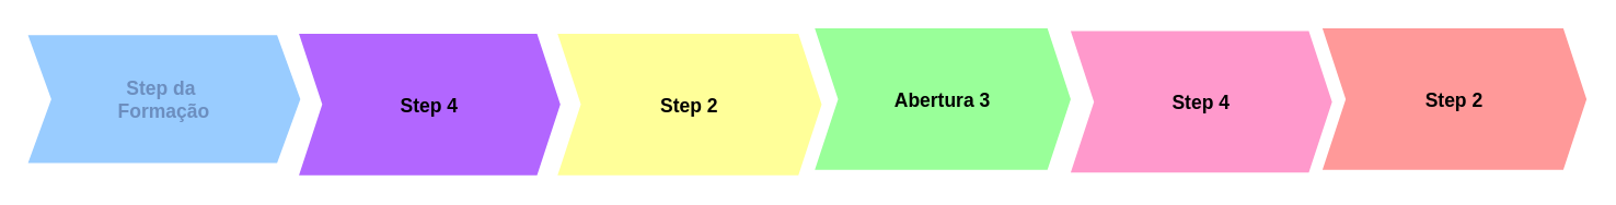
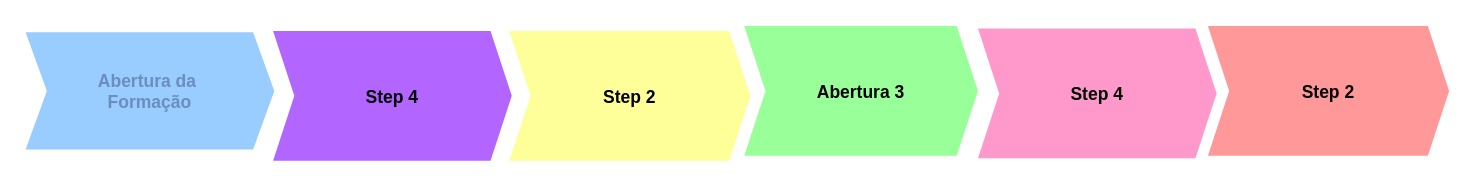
  <mxCell id="0" />
  <mxCell id="1" parent="0" />
- <mxCell id="2" value="Step da &#10;Formação" style="shape=step;perimeter=stepPerimeter;strokeColor=none;fontFamily=Helvetica;fontSize=14;fontColor=#6C8EBF;fillColor=#99CCFF;fixedSize=1;size=17;fontStyle=1;strokeWidth=2;spacingTop=0;points=[];" parent="1" vertex="1"><mxGeometry x="20" y="25" width="199" height="94" as="geometry" /></mxCell>
+ <mxCell id="2" value="Abertura da &#10;Formação" style="shape=step;perimeter=stepPerimeter;strokeColor=none;fontFamily=Helvetica;fontSize=14;fontColor=#6C8EBF;fillColor=#99CCFF;fixedSize=1;size=17;fontStyle=1;strokeWidth=2;spacingTop=0;points=[];" parent="1" vertex="1"><mxGeometry x="20" y="25" width="199" height="94" as="geometry" /></mxCell>
  <mxCell id="3" value="Step 2" style="shape=step;perimeter=stepPerimeter;strokeColor=none;fontFamily=Helvetica;fontSize=14;fillColor=#FFFF99;fixedSize=1;size=17;fontStyle=1;strokeWidth=2;spacingTop=0;points=[];" parent="1" vertex="1"><mxGeometry x="407" y="24" width="193" height="104" as="geometry" /></mxCell>
  <mxCell id="4" value="Step 4" style="shape=step;perimeter=stepPerimeter;strokeColor=none;fontFamily=Helvetica;fontSize=14;fillColor=#B266FF;fixedSize=1;size=17;fontStyle=1;strokeWidth=2;spacingTop=0;points=[];" parent="1" vertex="1"><mxGeometry x="218" y="24" width="191" height="104" as="geometry" /></mxCell>
  <mxCell id="5" value="Step 2" style="shape=step;perimeter=stepPerimeter;strokeColor=none;fontFamily=Helvetica;fontSize=14;fillColor=#FF9999;fixedSize=1;size=17;fontStyle=1;strokeWidth=2;spacingTop=0;points=[];" vertex="1" parent="1"><mxGeometry x="966" y="20" width="193" height="104" as="geometry" /></mxCell>
  <mxCell id="6" value="Abertura 3" style="shape=step;perimeter=stepPerimeter;strokeColor=none;fontFamily=Helvetica;fontSize=14;fillColor=#99FF99;fixedSize=1;size=17;fontStyle=1;strokeWidth=2;spacingTop=0;points=[];" vertex="1" parent="1"><mxGeometry x="595" y="20" width="187" height="104" as="geometry" /></mxCell>
  <mxCell id="7" value="Step 4" style="shape=step;perimeter=stepPerimeter;strokeColor=none;fontFamily=Helvetica;fontSize=14;fillColor=#FF99CC;fixedSize=1;size=17;fontStyle=1;strokeWidth=2;spacingTop=0;points=[];" vertex="1" parent="1"><mxGeometry x="782" y="22" width="191" height="104" as="geometry" /></mxCell>
